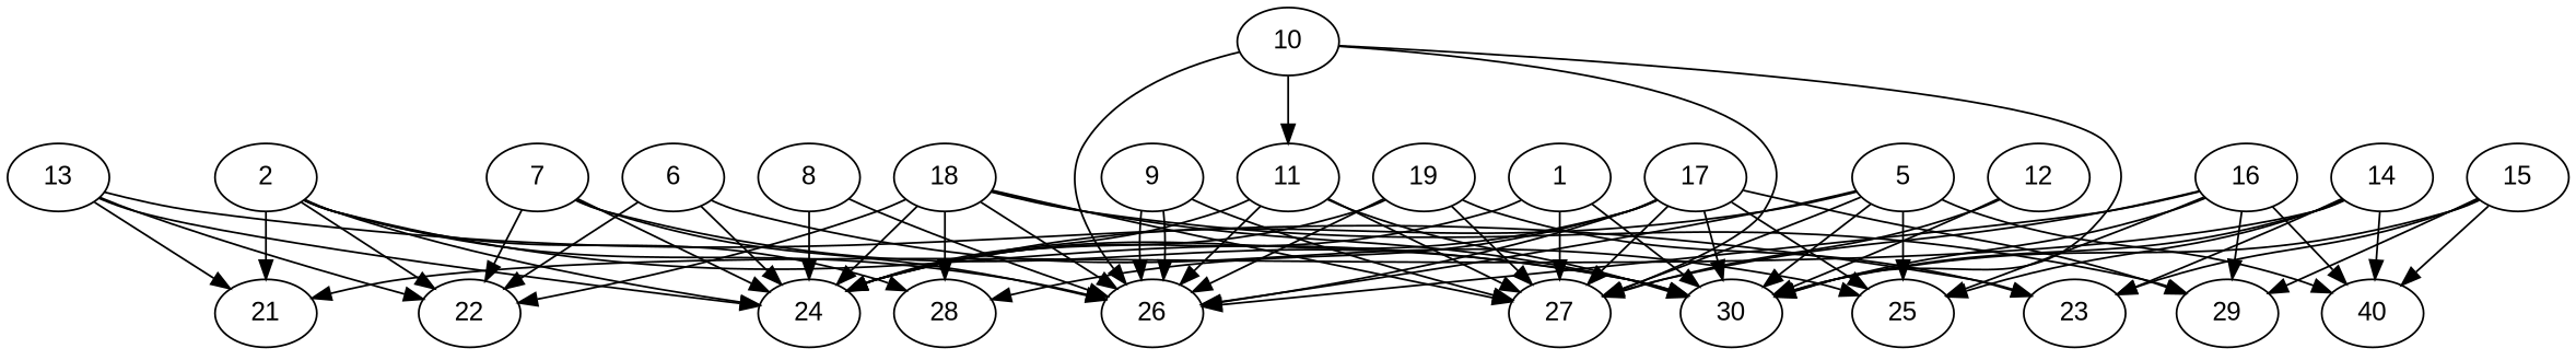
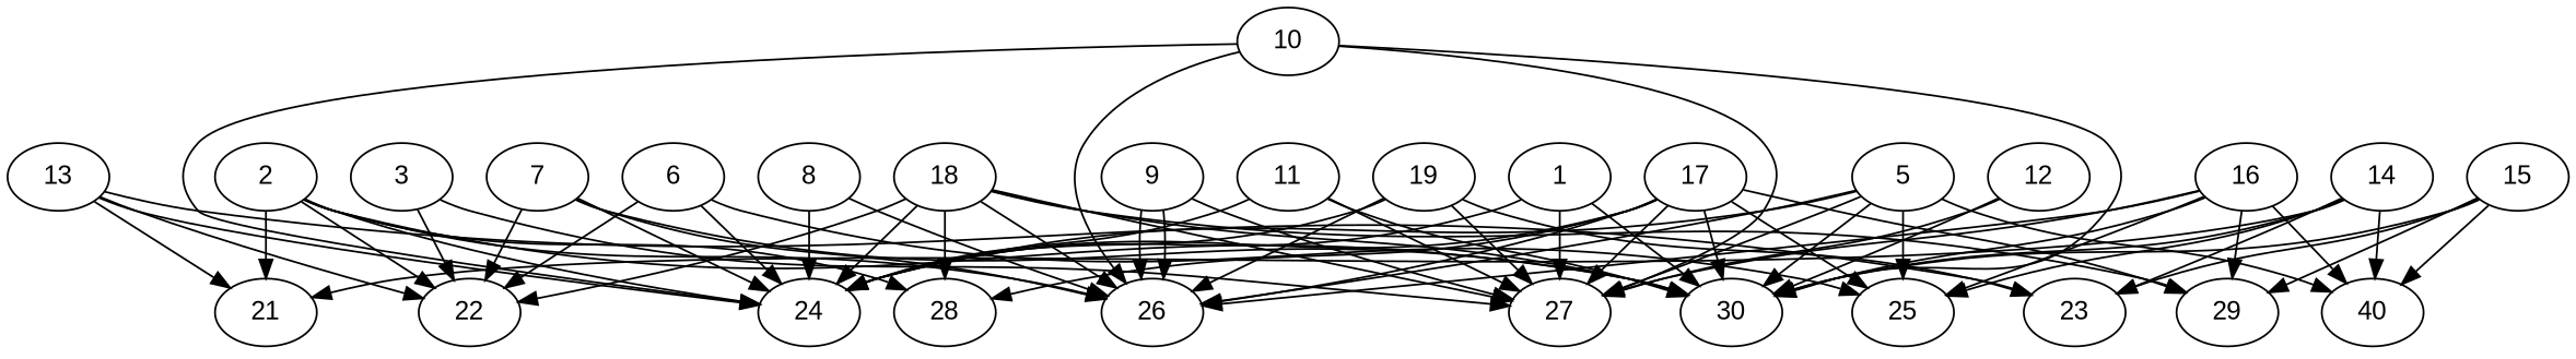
  digraph {
    fontname="Liberation Sans"
    node [alpha=0.07 fontname="Liberation Sans"]
    edge [fontname="Liberation Sans"]
    1 [alpha=0.04 expect_size=42687488]
    24 [alpha=0.12 expect_size=49527808]
    27 [expect_size=16878592]
    30 [alpha=0.18 expect_size=12602368]
    2 [alpha=0.14 expect_size=17408000]
    21 [alpha=0.10 expect_size=24300544]
    22 [alpha=0.02 expect_size=22392832]
    26 [alpha=0.18 expect_size=30012416]
    28 [alpha=0.20 expect_size=34034688]
+   3 [alpha=0.06 expect_size=9785344]
    5 [alpha=0.05 expect_size=25503744]
    n12 [alpha=0.02 expect_size=7428096 label=40]
    25 [alpha=0.15 expect_size=47155200]
    6 [alpha=0.13 expect_size=49492992]
    23 [alpha=0.17 expect_size=15377408]
    7 [alpha=0.11 expect_size=21054464]
    8 [alpha=0.08 expect_size=14829568]
    9 [alpha=0.05 expect_size=17271808]
    10 [expect_size=11273216]
    11 [alpha=0.19 expect_size=21526528]
    12 [alpha=0.17 expect_size=31543296]
    13 [alpha=0.14 expect_size=16974848]
    14 [alpha=0.19 expect_size=31788032]
    15 [alpha=0.13 expect_size=48326656]
    29 [alpha=0.18 expect_size=35953664]
    16 [alpha=0.14 expect_size=13603840]
    17 [expect_size=43387904]
    18 [alpha=0.01 expect_size=22056960]
    19 [alpha=0.10 expect_size=42071040]
    1 -> 24
    1 -> 27
    1 -> 30
    2 -> 24
    2 -> 30
    2 -> 21
    2 -> 22
    2 -> 26
    2 -> 28
+   3 -> 27
+   3 -> 22
    5 -> 24
    5 -> 27
    5 -> 30
    5 -> 26
    5 -> n12
    5 -> 25
    6 -> 24
    6 -> 22
    6 -> 25
    7 -> 24
    7 -> 30
    7 -> 22
    7 -> 26
    8 -> 24
    8 -> 26
    9 -> 27
    9 -> 26
    9 -> 26
-   10 -> 11
+   10 -> 24
    10 -> 27
    10 -> 30
    10 -> 26
    11 -> 24
    11 -> 27
    11 -> 30
-   11 -> 26
    12 -> 27
    12 -> 30
    13 -> 24
    13 -> 21
    13 -> 22
    13 -> 23
    14 -> 30
    14 -> 21
    14 -> n12
    14 -> 25
    14 -> 23
    15 -> 30
    15 -> n12
    15 -> 23
    15 -> 29
    16 -> 27
    16 -> 30
    16 -> 26
    16 -> n12
    16 -> 25
    16 -> 29
    17 -> 24
    17 -> 27
    17 -> 30
    17 -> 26
    17 -> 28
    17 -> 25
    17 -> 29
    18 -> 24
    18 -> 27
    18 -> 30
    18 -> 22
    18 -> 26
    18 -> 28
    18 -> 29
    19 -> 24
    19 -> 27
    19 -> 26
    19 -> 23
  }
